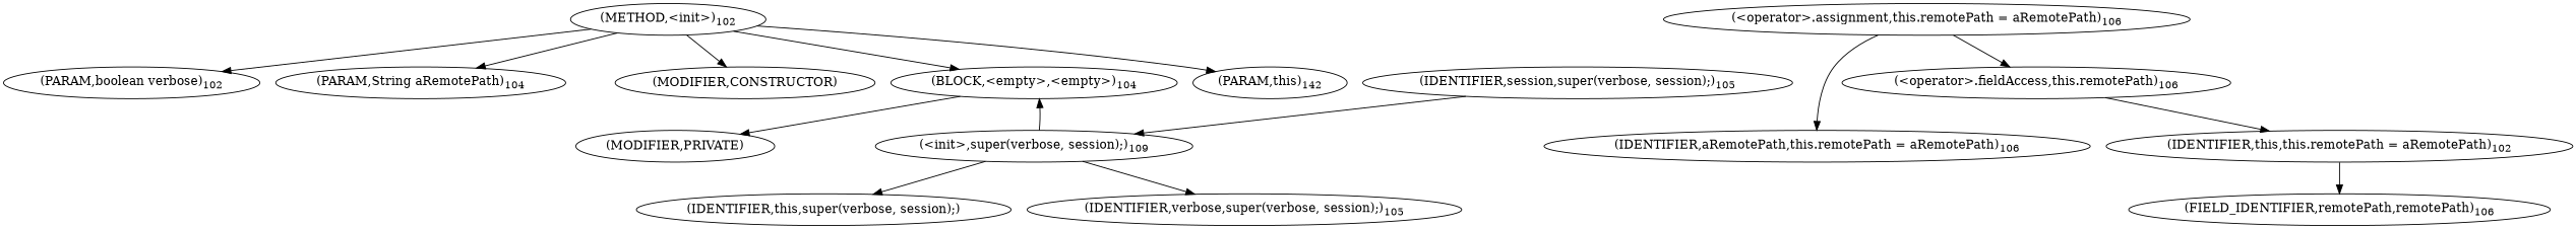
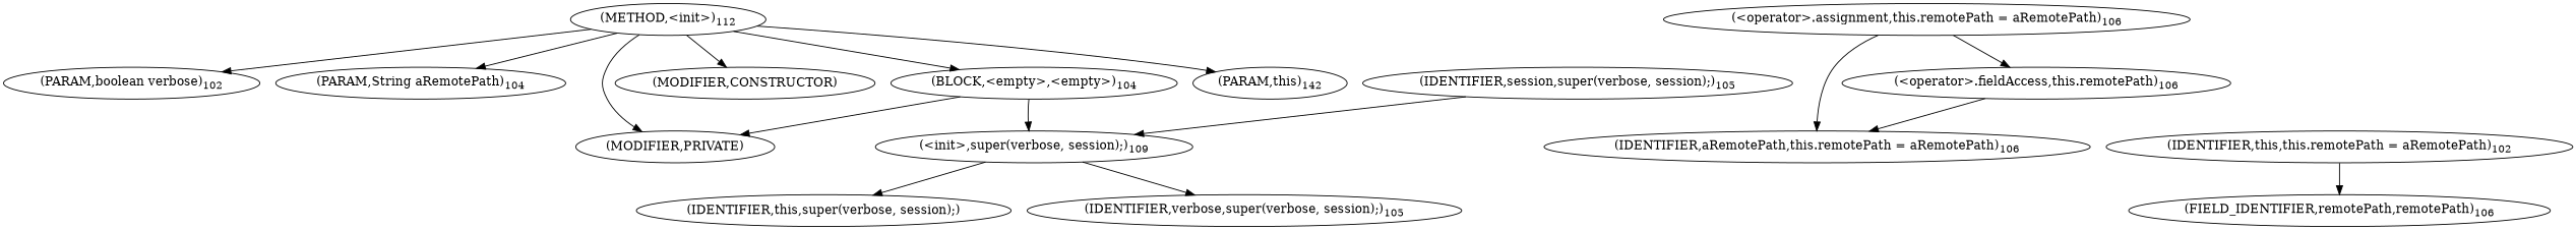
  digraph {
-   n1 [label=<(METHOD,&lt;init&gt;)<SUB>102</SUB>>]
+   n1 [label=<(METHOD,&lt;init&gt;)<SUB>112</SUB>>]
    n2 [label=<(PARAM,this)<SUB>142</SUB>>]
    n3 [label=<(PARAM,boolean verbose)<SUB>102</SUB>>]
    n4 [label=<(PARAM,String aRemotePath)<SUB>104</SUB>>]
    n5 [label=<(BLOCK,&lt;empty&gt;,&lt;empty&gt;)<SUB>104</SUB>>]
    n6 [label=<(MODIFIER,CONSTRUCTOR)>]
    n7 [label=<(MODIFIER,PRIVATE)>]
    n8 [label=<(&lt;init&gt;,super(verbose, session);)<SUB>109</SUB>>]
    n9 [label=<(IDENTIFIER,this,super(verbose, session);)>]
    n10 [label=<(IDENTIFIER,verbose,super(verbose, session);)<SUB>105</SUB>>]
    n11 [label=<(&lt;operator&gt;.assignment,this.remotePath = aRemotePath)<SUB>106</SUB>>]
    n12 [label=<(&lt;operator&gt;.fieldAccess,this.remotePath)<SUB>106</SUB>>]
    n13 [label=<(IDENTIFIER,aRemotePath,this.remotePath = aRemotePath)<SUB>106</SUB>>]
    n14 [label=<(IDENTIFIER,session,super(verbose, session);)<SUB>105</SUB>>]
    n15 [label=<(IDENTIFIER,this,this.remotePath = aRemotePath)<SUB>102</SUB>>]
    n16 [label=<(FIELD_IDENTIFIER,remotePath,remotePath)<SUB>106</SUB>>]
    n1 -> n2
    n1 -> n3
    n1 -> n4
    n1 -> n5
    n1 -> n6
+   n1 -> n7
    n5 -> n7
-   n8 -> n5
+   n5 -> n8
    n8 -> n9
    n8 -> n10
    n11 -> n12
    n11 -> n13
-   n12 -> n15
+   n12 -> n13
    n14 -> n8
    n15 -> n16
  }
